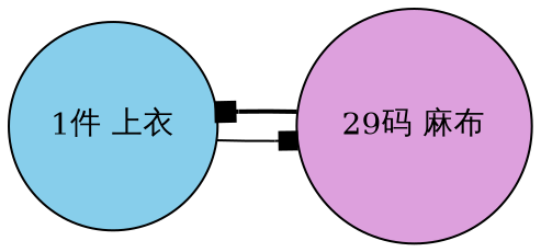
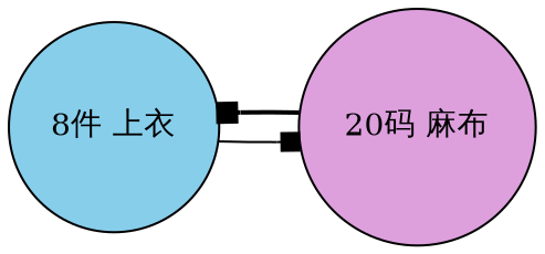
  digraph {
    rankdir=LR
    node [shape=circle style=filled]
    edge [arrowhead=box]
-   "1件 上衣" [fillcolor=skyblue]
-   "20码 麻布" [fillcolor=plum label="29码 麻布"]
+   "1件 上衣" [fillcolor=skyblue label="8件 上衣"]
+   "20码 麻布" [fillcolor=plum]
    "1件 上衣" -> "20码 麻布" [style=solid]
    "20码 麻布" -> "1件 上衣" [style=bold]
  }
